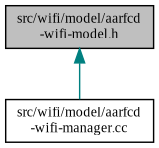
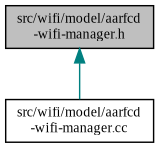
  digraph {
    fontname="Liberation Serif"
    node [color=black fontname="Liberation Serif" fontsize=10 shape=box style=filled]
-   n1 [fillcolor=grey75 fontcolor=black height=0.2 label="src/wifi/model/aarfcd\l-wifi-model.h" width=0.4]
+   n1 [fillcolor=grey75 fontcolor=black height=0.2 label="src/wifi/model/aarfcd\l-wifi-manager.h" width=0.4]
    n2 [fillcolor=white height=0.2 label="src/wifi/model/aarfcd\l-wifi-manager.cc" width=0.4]
    n1 -> n2 [color=teal dir=back fontname="Liberation Serif" fontsize=10 labelfontname=Helvetica labelfontsize=10 style=solid]
  }
